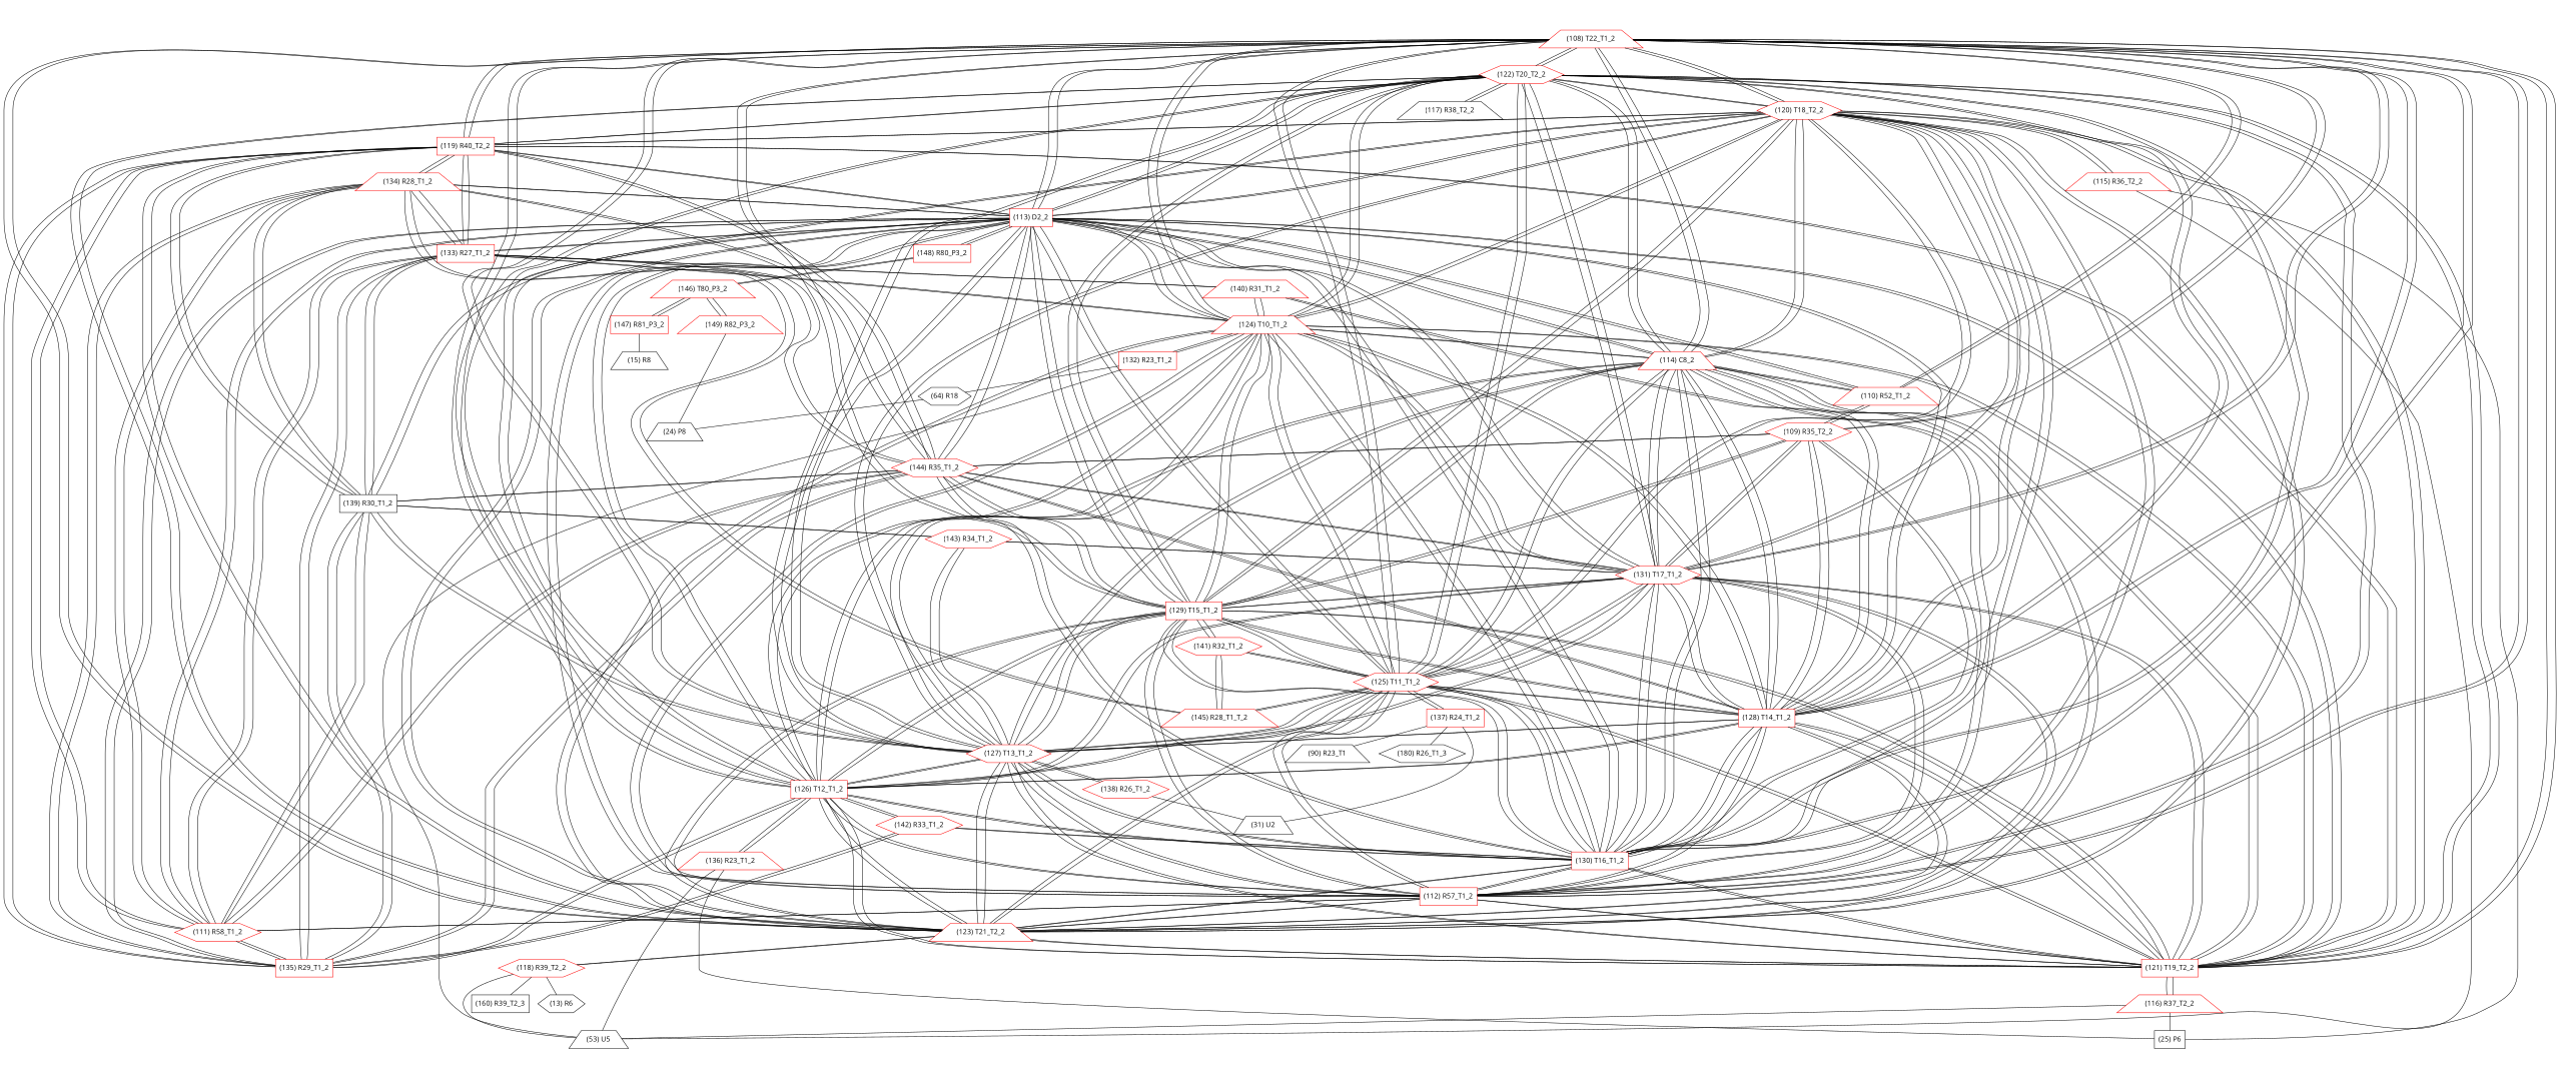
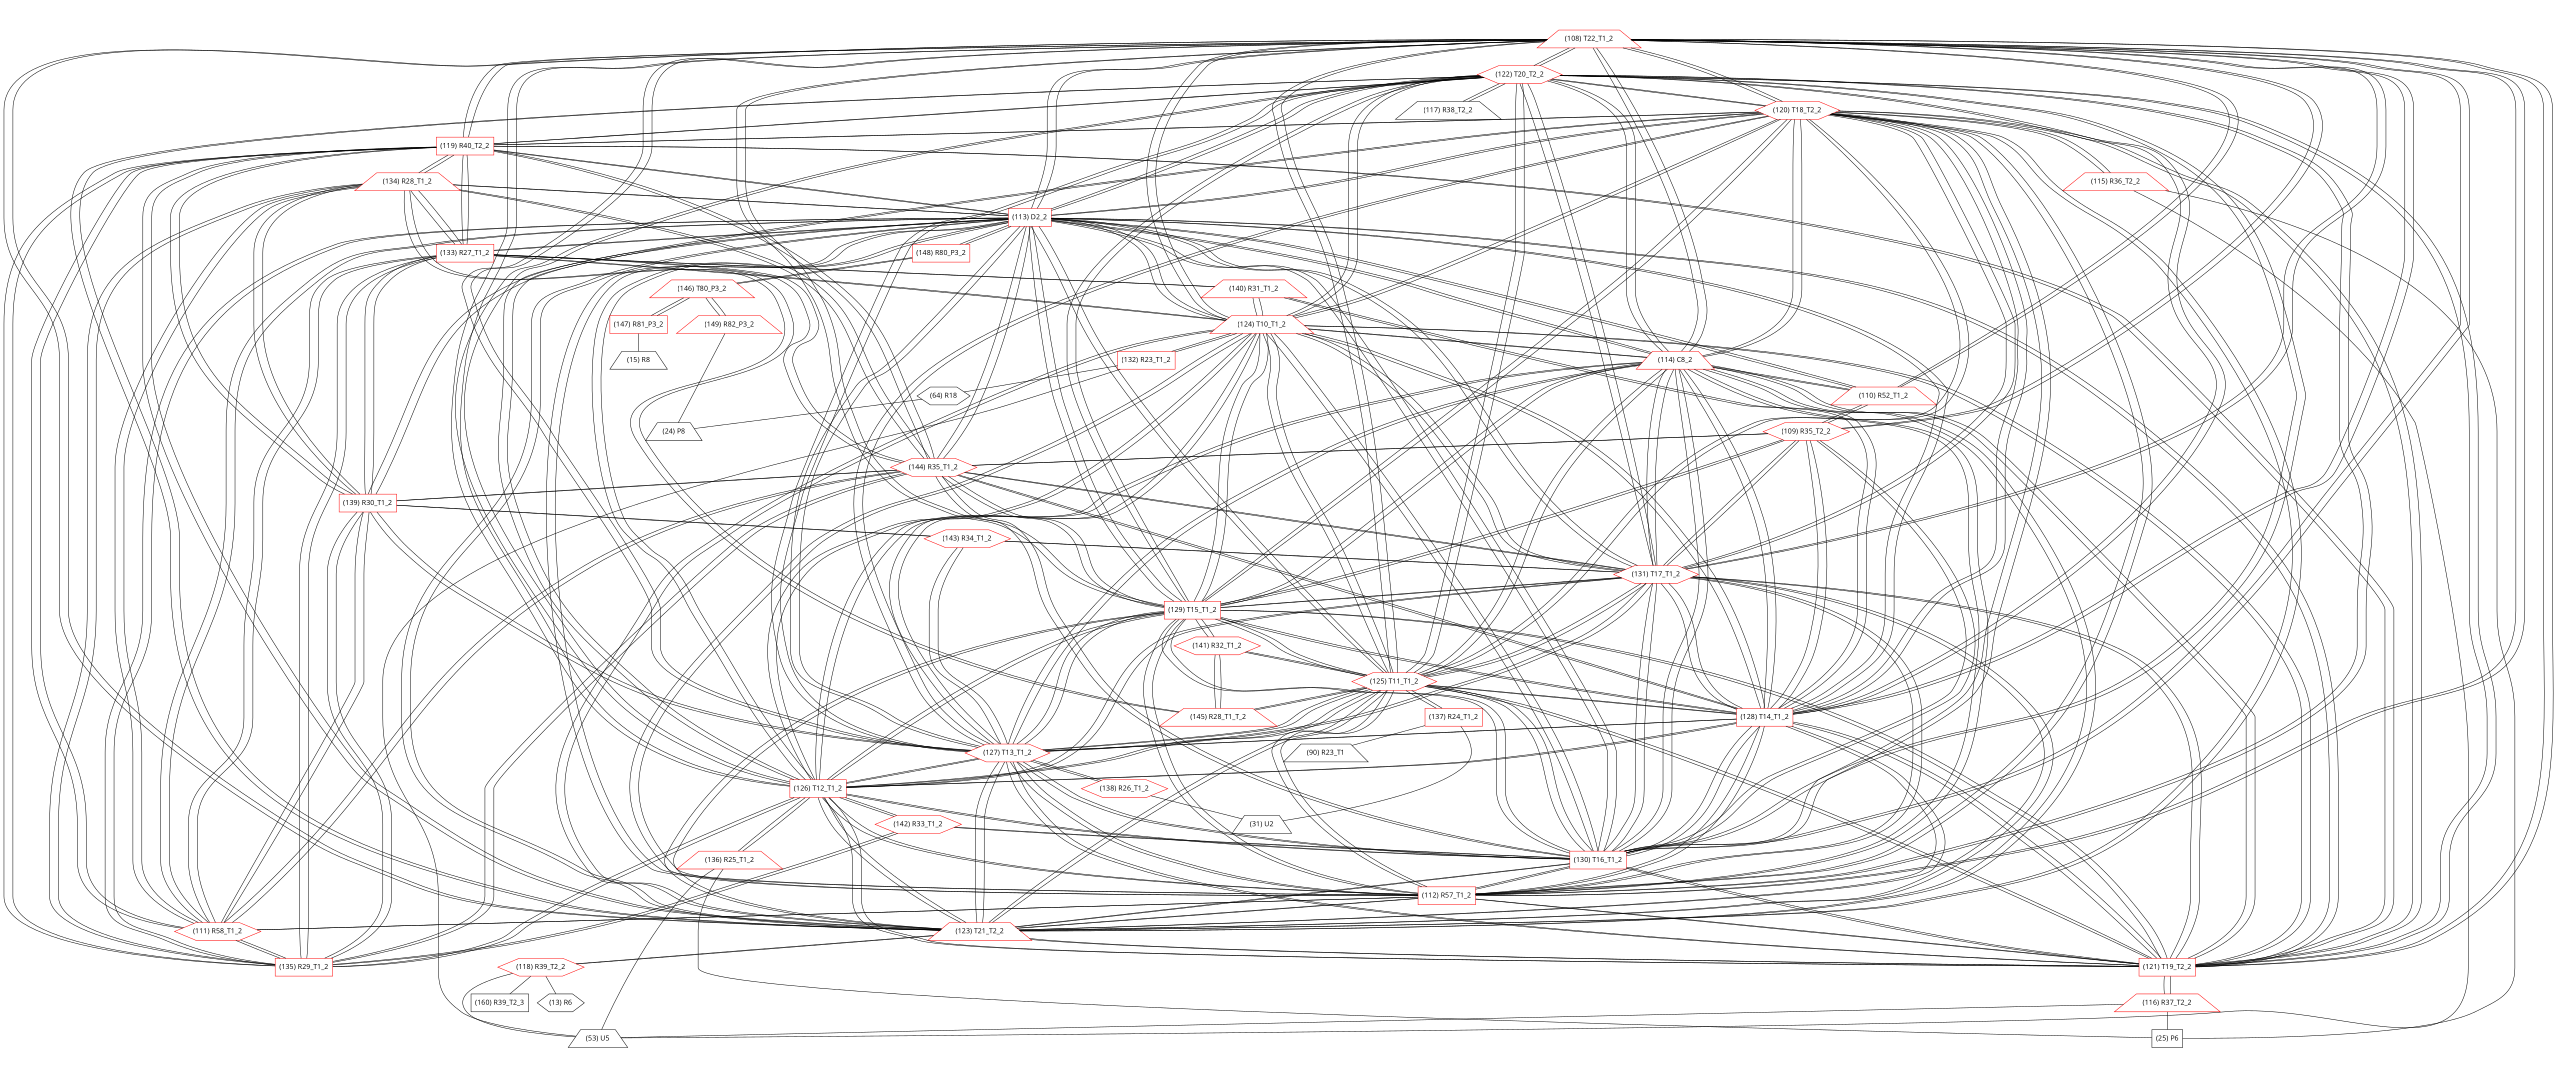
  graph {
    fontname="Open Sans"
    node [color=red fontname="Open Sans" shape=trapezium]
    edge [fontname="Open Sans"]
    n1 [label="(108) T22_T1_2"]
    n2 [label="(122) T20_T2_2" shape=hexagon]
    n3 [label="(120) T18_T2_2" shape=hexagon]
    n4 [label="(121) T19_T2_2" shape=box]
    n5 [label="(123) T21_T2_2"]
    n6 [label="(112) R57_T1_2" shape=box]
    n7 [label="(113) D2_2" shape=box]
    n8 [label="(125) T11_T1_2" shape=hexagon]
    n9 [label="(130) T16_T1_2" shape=box]
    n10 [label="(131) T17_T1_2" shape=hexagon]
    n11 [label="(124) T10_T1_2"]
    n12 [label="(126) T12_T1_2" shape=box]
    n13 [label="(127) T13_T1_2" shape=hexagon]
    n14 [label="(128) T14_T1_2" shape=box]
    n15 [label="(129) T15_T1_2" shape=box]
    n16 [label="(114) C8_2"]
    n17 [label="(119) R40_T2_2" shape=box]
    n18 [label="(110) R52_T1_2"]
    n19 [label="(109) R35_T2_2" shape=hexagon]
    n20 [color=black label="(117) R38_T2_2"]
    n21 [label="(115) R36_T2_2"]
    n22 [label="(116) R37_T2_2"]
    n23 [label="(118) R39_T2_2" shape=hexagon]
    n24 [label="(111) R58_T1_2" shape=hexagon]
    n25 [label="(144) R35_T1_2" shape=hexagon]
    n26 [label="(135) R29_T1_2" shape=box]
-   n27 [color=black label="(139) R30_T1_2" shape=box]
+   n27 [label="(139) R30_T1_2" shape=box]
    n28 [label="(133) R27_T1_2" shape=box]
    n29 [label="(134) R28_T1_2"]
    n30 [label="(148) R80_P3_2" shape=box]
    n31 [label="(137) R24_T1_2" shape=box]
    n32 [label="(141) R32_T1_2" shape=hexagon]
    n33 [label="(145) R28_T1_T_2"]
    n34 [label="(142) R33_T1_2" shape=hexagon]
    n35 [label="(143) R34_T1_2" shape=hexagon]
    n36 [label="(132) R23_T1_2" shape=box]
    n37 [label="(140) R31_T1_2"]
-   n38 [label="(136) R23_T1_2"]
+   n38 [label="(136) R25_T1_2"]
    n39 [label="(138) R26_T1_2" shape=hexagon]
    n40 [label="(53) U5" color=""]
    n41 [label="(25) P6" shape=box color=""]
    n42 [label="(13) R6" shape=hexagon color=""]
    n43 [label="(160) R39_T2_3" shape=box color=""]
    n44 [label="(146) T80_P3_2"]
    n45 [label="(31) U2" color=""]
    n46 [label="(90) R23_T1" color=""]
-   n47 [label="(180) R26_T1_3" shape=hexagon color=""]
    n48 [label="(64) R18" shape=hexagon color=""]
    n49 [label="(147) R81_P3_2" shape=box]
    n50 [label="(149) R82_P3_2"]
    n51 [label="(24) P8" color=""]
    n52 [label="(15) R8" color=""]
    n1 -- n2
    n1 -- n3
    n1 -- n4
    n1 -- n5
    n1 -- n6
    n1 -- n7
    n1 -- n8
    n1 -- n9
    n1 -- n10
    n1 -- n11
    n1 -- n12
    n1 -- n13
    n1 -- n14
    n1 -- n15
    n1 -- n16
    n1 -- n17
    n1 -- n18
    n1 -- n19
    n2 -- n1
    n2 -- n3
    n2 -- n4
    n2 -- n5
    n2 -- n6
    n2 -- n7
    n2 -- n8
    n2 -- n9
    n2 -- n10
    n2 -- n11
    n2 -- n12
    n2 -- n13
    n2 -- n14
    n2 -- n15
    n2 -- n16
    n2 -- n17
    n2 -- n20
    n3 -- n1
    n3 -- n2
    n3 -- n4
    n3 -- n5
    n3 -- n6
    n3 -- n7
    n3 -- n8
    n3 -- n9
    n3 -- n10
    n3 -- n11
    n3 -- n12
    n3 -- n13
    n3 -- n14
    n3 -- n15
    n3 -- n16
    n3 -- n17
    n3 -- n21
    n4 -- n1
    n4 -- n2
    n4 -- n3
    n4 -- n5
    n4 -- n6
    n4 -- n7
    n4 -- n8
    n4 -- n9
    n4 -- n10
    n4 -- n11
    n4 -- n12
    n4 -- n13
    n4 -- n14
    n4 -- n15
    n4 -- n16
    n4 -- n17
    n4 -- n22
    n5 -- n1
    n5 -- n2
    n5 -- n3
    n5 -- n4
    n5 -- n6
    n5 -- n7
    n5 -- n8
    n5 -- n9
    n5 -- n10
    n5 -- n11
    n5 -- n12
    n5 -- n13
    n5 -- n14
    n5 -- n15
    n5 -- n16
    n5 -- n17
    n5 -- n23
    n6 -- n1
    n6 -- n2
    n6 -- n3
    n6 -- n4
    n6 -- n5
    n6 -- n7
    n6 -- n8
    n6 -- n9
    n6 -- n10
    n6 -- n11
    n6 -- n12
    n6 -- n13
    n6 -- n14
    n6 -- n15
    n6 -- n16
    n6 -- n24
    n7 -- n1
    n7 -- n2
    n7 -- n3
    n7 -- n4
    n7 -- n5
    n7 -- n6
    n7 -- n8
    n7 -- n9
    n7 -- n10
    n7 -- n11
    n7 -- n12
    n7 -- n13
    n7 -- n14
    n7 -- n15
    n7 -- n16
    n7 -- n17
    n7 -- n18
    n7 -- n24
    n7 -- n25
    n7 -- n26
    n7 -- n27
    n7 -- n28
    n7 -- n29
    n7 -- n30
    n8 -- n1
    n8 -- n2
    n8 -- n3
    n8 -- n4
    n8 -- n5
    n8 -- n6
    n8 -- n7
    n8 -- n9
    n8 -- n10
    n8 -- n11
    n8 -- n12
    n8 -- n13
    n8 -- n14
    n8 -- n15
    n8 -- n16
    n8 -- n31
    n8 -- n32
    n8 -- n33
    n9 -- n1
    n9 -- n2
    n9 -- n3
    n9 -- n4
    n9 -- n5
    n9 -- n6
    n9 -- n7
    n9 -- n8
    n9 -- n10
    n9 -- n11
    n9 -- n12
    n9 -- n13
    n9 -- n14
    n9 -- n15
    n9 -- n16
    n9 -- n19
    n9 -- n25
    n9 -- n34
    n10 -- n1
    n10 -- n2
    n10 -- n3
    n10 -- n4
    n10 -- n5
    n10 -- n6
    n10 -- n7
    n10 -- n8
    n10 -- n9
    n10 -- n11
    n10 -- n12
    n10 -- n13
    n10 -- n14
    n10 -- n15
    n10 -- n16
    n10 -- n19
    n10 -- n25
    n10 -- n35
    n11 -- n1
    n11 -- n2
    n11 -- n3
    n11 -- n4
    n11 -- n5
    n11 -- n6
    n11 -- n7
    n11 -- n8
    n11 -- n9
    n11 -- n10
    n11 -- n12
    n11 -- n13
    n11 -- n14
    n11 -- n15
    n11 -- n16
    n11 -- n28
    n11 -- n36
    n11 -- n37
    n12 -- n1
    n12 -- n2
    n12 -- n3
    n12 -- n4
    n12 -- n5
    n12 -- n6
    n12 -- n7
    n12 -- n8
    n12 -- n9
    n12 -- n10
    n12 -- n11
    n12 -- n13
    n12 -- n14
    n12 -- n15
    n12 -- n16
    n12 -- n26
    n12 -- n34
    n12 -- n38
    n13 -- n1
    n13 -- n2
    n13 -- n3
    n13 -- n4
    n13 -- n5
    n13 -- n6
    n13 -- n7
    n13 -- n8
    n13 -- n9
    n13 -- n10
    n13 -- n11
    n13 -- n12
    n13 -- n14
    n13 -- n15
    n13 -- n16
    n13 -- n27
    n13 -- n35
    n13 -- n39
    n14 -- n1
    n14 -- n2
    n14 -- n3
    n14 -- n4
    n14 -- n5
    n14 -- n6
    n14 -- n7
    n14 -- n8
    n14 -- n9
    n14 -- n10
    n14 -- n11
    n14 -- n12
    n14 -- n13
    n14 -- n15
    n14 -- n16
    n14 -- n19
    n14 -- n25
    n14 -- n37
    n15 -- n1
    n15 -- n2
    n15 -- n3
    n15 -- n4
    n15 -- n5
    n15 -- n6
    n15 -- n7
    n15 -- n8
    n15 -- n9
    n15 -- n10
    n15 -- n11
    n15 -- n12
    n15 -- n13
    n15 -- n14
    n15 -- n16
    n15 -- n19
    n15 -- n25
    n15 -- n32
    n16 -- n1
    n16 -- n2
    n16 -- n3
    n16 -- n4
    n16 -- n5
    n16 -- n6
    n16 -- n7
    n16 -- n8
    n16 -- n9
    n16 -- n10
    n16 -- n11
    n16 -- n12
    n16 -- n13
    n16 -- n14
    n16 -- n15
    n16 -- n18
    n17 -- n1
    n17 -- n2
    n17 -- n3
    n17 -- n4
    n17 -- n5
    n17 -- n7
    n17 -- n24
    n17 -- n25
    n17 -- n26
    n17 -- n27
    n17 -- n28
    n17 -- n29
    n18 -- n1
    n18 -- n7
    n18 -- n16
    n18 -- n19
    n19 -- n1
    n19 -- n9
    n19 -- n10
    n19 -- n14
    n19 -- n15
    n19 -- n18
    n19 -- n25
    n20 -- n2
    n21 -- n3
    n21 -- n40
    n21 -- n41
    n22 -- n4
    n22 -- n40
    n22 -- n41
    n23 -- n5
    n23 -- n40
    n23 -- n42
    n23 -- n43
    n24 -- n6
    n24 -- n7
    n24 -- n17
    n24 -- n25
    n24 -- n26
    n24 -- n27
    n24 -- n28
    n24 -- n29
    n25 -- n7
    n25 -- n9
    n25 -- n10
    n25 -- n14
    n25 -- n15
    n25 -- n17
    n25 -- n19
    n25 -- n24
    n25 -- n26
    n25 -- n27
    n25 -- n28
    n25 -- n29
    n26 -- n7
    n26 -- n12
    n26 -- n17
    n26 -- n24
    n26 -- n25
    n26 -- n27
    n26 -- n28
    n26 -- n29
    n26 -- n34
    n27 -- n7
    n27 -- n13
    n27 -- n17
    n27 -- n24
    n27 -- n25
    n27 -- n26
    n27 -- n28
    n27 -- n29
    n27 -- n35
    n28 -- n7
    n28 -- n11
    n28 -- n17
    n28 -- n24
    n28 -- n25
    n28 -- n26
    n28 -- n27
    n28 -- n29
    n28 -- n37
    n29 -- n7
    n29 -- n17
    n29 -- n24
    n29 -- n25
    n29 -- n26
    n29 -- n27
    n29 -- n28
    n29 -- n33
    n30 -- n7
    n30 -- n44
    n31 -- n8
    n31 -- n45
    n31 -- n46
-   n31 -- n47
    n32 -- n8
    n32 -- n15
    n32 -- n33
    n33 -- n8
    n33 -- n29
    n33 -- n32
    n34 -- n9
    n34 -- n12
    n34 -- n26
    n35 -- n10
    n35 -- n13
    n35 -- n27
    n36 -- n11
    n36 -- n40
    n36 -- n48
    n37 -- n11
    n37 -- n14
    n37 -- n28
    n38 -- n12
    n38 -- n40
    n38 -- n41
    n39 -- n13
    n39 -- n45
    n44 -- n30
    n44 -- n49
    n44 -- n50
    n48 -- n51
    n49 -- n44
    n49 -- n52
    n50 -- n44
    n50 -- n51
  }
